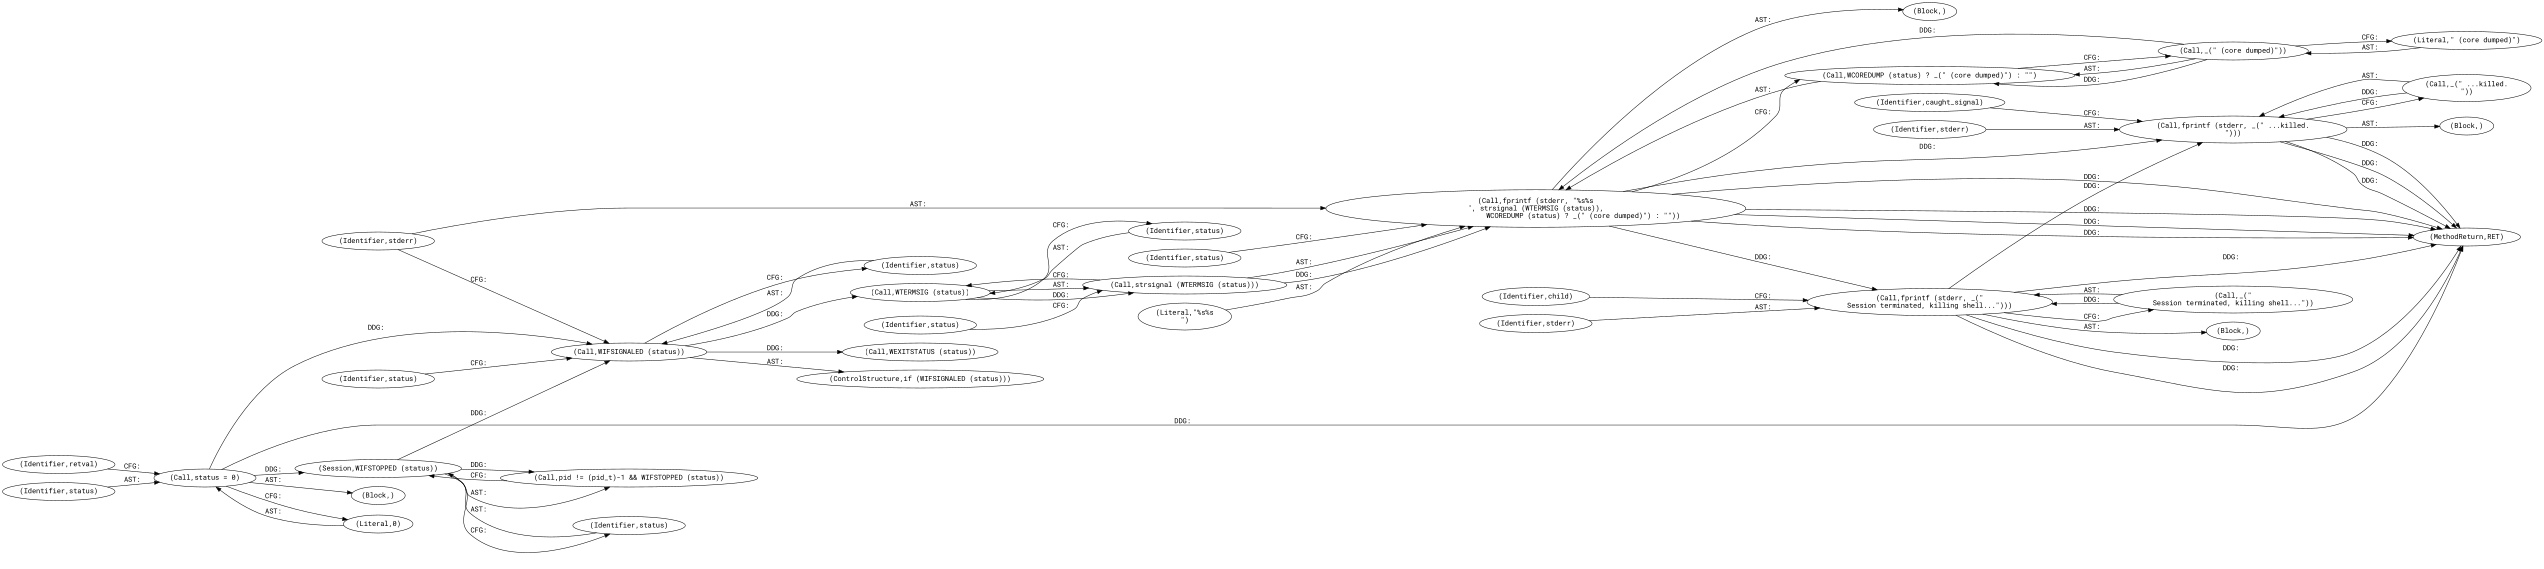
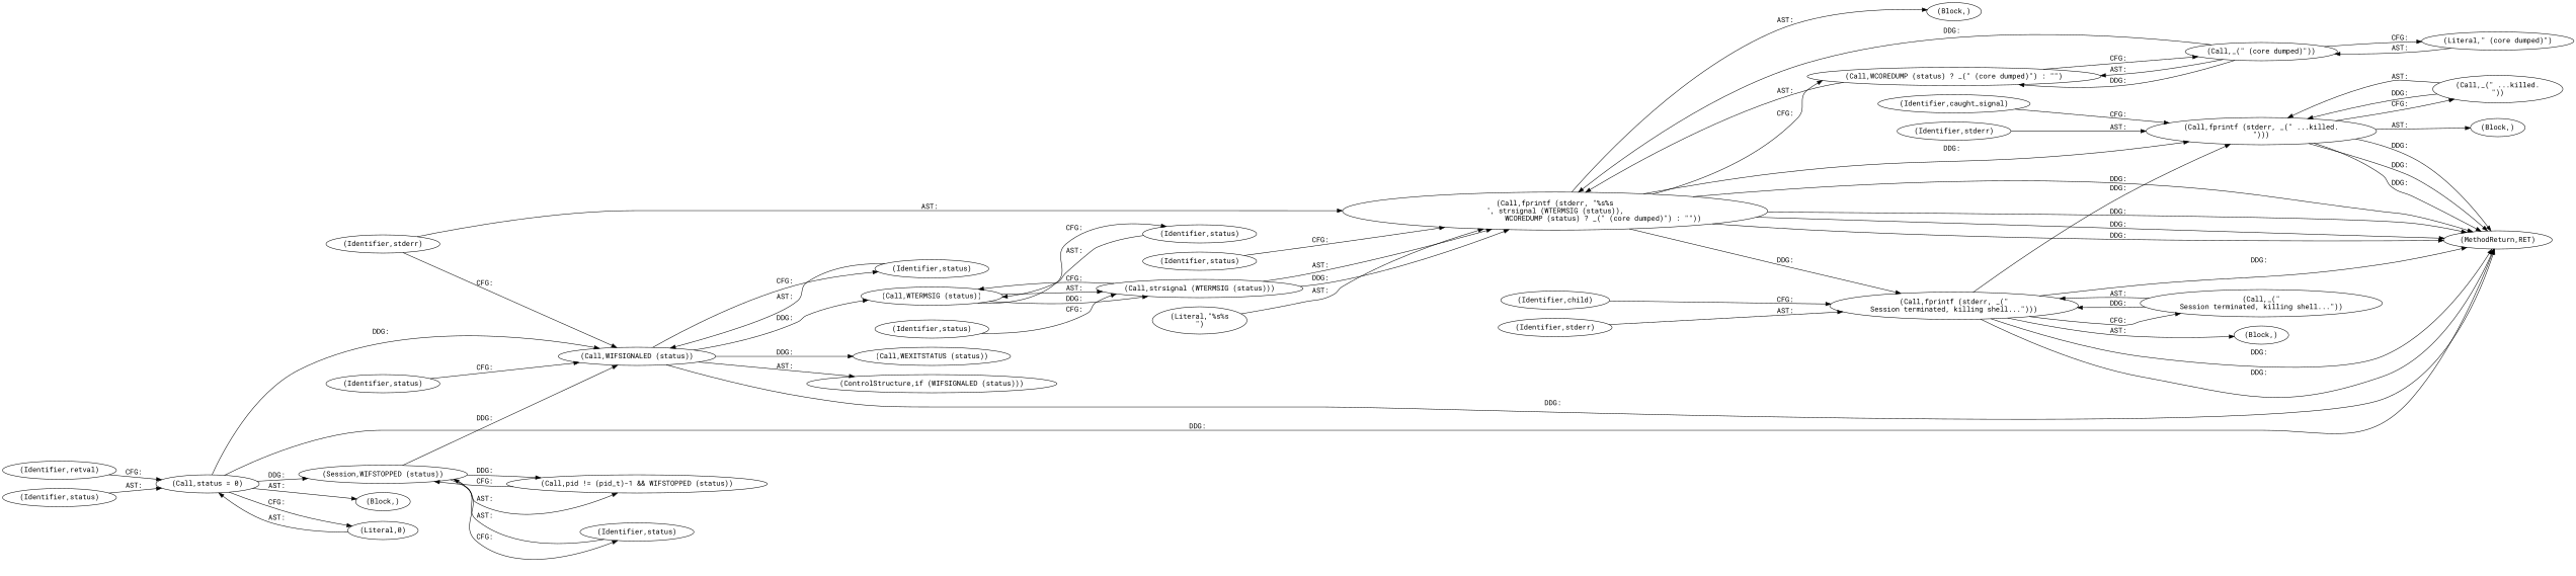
  digraph {
    fontname="Roboto Mono"
    rankdir=LR
    node [fontname="Roboto Mono"]
    edge [fontname="Roboto Mono"]
    n1 [label="(Call,fprintf (stderr, \"%s%s\n\", strsignal (WTERMSIG (status)),\n                       WCOREDUMP (status) ? _(\" (core dumped)\") : \"\"))"]
    n2 [label="(Call,fprintf (stderr, _(\"\nSession terminated, killing shell...\")))"]
    n3 [label="(Call,fprintf (stderr, _(\" ...killed.\n\")))"]
    n4 [label="(Block,)"]
    n5 [label="(Call,WCOREDUMP (status) ? _(\" (core dumped)\") : \"\")"]
    n6 [label="(MethodReturn,RET)"]
    n7 [label="(Call,_(\"\nSession terminated, killing shell...\"))"]
    n8 [label="(Block,)"]
    n9 [label="(Block,)"]
    n10 [label="(Call,_(\" ...killed.\n\"))"]
    n11 [label="(Call,_(\" (core dumped)\"))"]
    n12 [label="(Call,strsignal (WTERMSIG (status)))"]
    n13 [label="(Call,WTERMSIG (status))"]
    n14 [label="(Identifier,status)"]
    n15 [label="(Call,WIFSIGNALED (status))"]
    n16 [label="(Call,WEXITSTATUS (status))"]
    n17 [label="(ControlStructure,if (WIFSIGNALED (status)))"]
    n18 [label="(Identifier,status)"]
    n19 [label="(Call,status = 0)"]
    n20 [label="(Session,WIFSTOPPED (status))"]
    n21 [label="(Block,)"]
    n22 [label="(Literal,0)"]
    n23 [label="(Call,pid != (pid_t)-1 && WIFSTOPPED (status))"]
    n24 [label="(Identifier,status)"]
    n25 [label="(Literal,\" (core dumped)\")"]
    n26 [label="(Identifier,status)"]
    n27 [label="(Identifier,retval)"]
    n28 [label="(Identifier,child)"]
    n29 [label="(Literal,\"%s%s\n\")"]
    n30 [label="(Identifier,status)"]
    n31 [label="(Identifier,status)"]
    n32 [label="(Identifier,status)"]
    n33 [label="(Identifier,stderr)"]
    n34 [label="(Identifier,caught_signal)"]
    n35 [label="(Identifier,stderr)"]
    n36 [label="(Identifier,stderr)"]
    n1 -> n2 [label="DDG: "]
    n1 -> n3 [label="DDG: "]
    n1 -> n4 [label="AST: "]
    n1 -> n5 [label="CFG: "]
    n1 -> n6 [label="DDG: "]
    n1 -> n6 [label="DDG: "]
    n1 -> n6 [label="DDG: "]
    n1 -> n6 [label="DDG: "]
    n2 -> n3 [label="DDG: "]
    n2 -> n6 [label="DDG: "]
    n2 -> n6 [label="DDG: "]
    n2 -> n6 [label="DDG: "]
    n2 -> n7 [label="CFG: "]
    n2 -> n8 [label="AST: "]
    n3 -> n6 [label="DDG: "]
    n3 -> n6 [label="DDG: "]
    n3 -> n6 [label="DDG: "]
    n3 -> n9 [label="AST: "]
    n3 -> n10 [label="CFG: "]
    n5 -> n1 [label="AST: "]
    n5 -> n11 [label="CFG: "]
    n7 -> n2 [label="AST: "]
    n7 -> n2 [label="DDG: "]
    n10 -> n3 [label="AST: "]
    n10 -> n3 [label="DDG: "]
    n11 -> n1 [label="DDG: "]
    n11 -> n5 [label="AST: "]
    n11 -> n5 [label="DDG: "]
    n11 -> n25 [label="CFG: "]
    n12 -> n1 [label="AST: "]
    n12 -> n1 [label="DDG: "]
    n12 -> n13 [label="CFG: "]
    n13 -> n12 [label="AST: "]
    n13 -> n12 [label="DDG: "]
    n13 -> n14 [label="CFG: "]
    n14 -> n13 [label="AST: "]
+   n15 -> n6 [label="DDG: "]
    n15 -> n13 [label="DDG: "]
    n15 -> n16 [label="DDG: "]
    n15 -> n17 [label="AST: "]
    n15 -> n18 [label="CFG: "]
    n18 -> n15 [label="AST: "]
    n19 -> n6 [label="DDG: "]
    n19 -> n15 [label="DDG: "]
    n19 -> n20 [label="DDG: "]
    n19 -> n21 [label="AST: "]
    n19 -> n22 [label="CFG: "]
    n20 -> n15 [label="DDG: "]
    n20 -> n23 [label="AST: "]
    n20 -> n23 [label="DDG: "]
    n20 -> n24 [label="CFG: "]
    n22 -> n19 [label="AST: "]
    n23 -> n20 [label="CFG: "]
    n24 -> n20 [label="AST: "]
    n25 -> n11 [label="AST: "]
    n26 -> n1 [label="CFG: "]
    n27 -> n19 [label="CFG: "]
    n28 -> n2 [label="CFG: "]
    n29 -> n1 [label="AST: "]
    n30 -> n15 [label="CFG: "]
    n31 -> n12 [label="CFG: "]
    n32 -> n19 [label="AST: "]
    n33 -> n1 [label="AST: "]
    n33 -> n15 [label="CFG: "]
    n34 -> n3 [label="CFG: "]
    n35 -> n2 [label="AST: "]
    n36 -> n3 [label="AST: "]
  }
